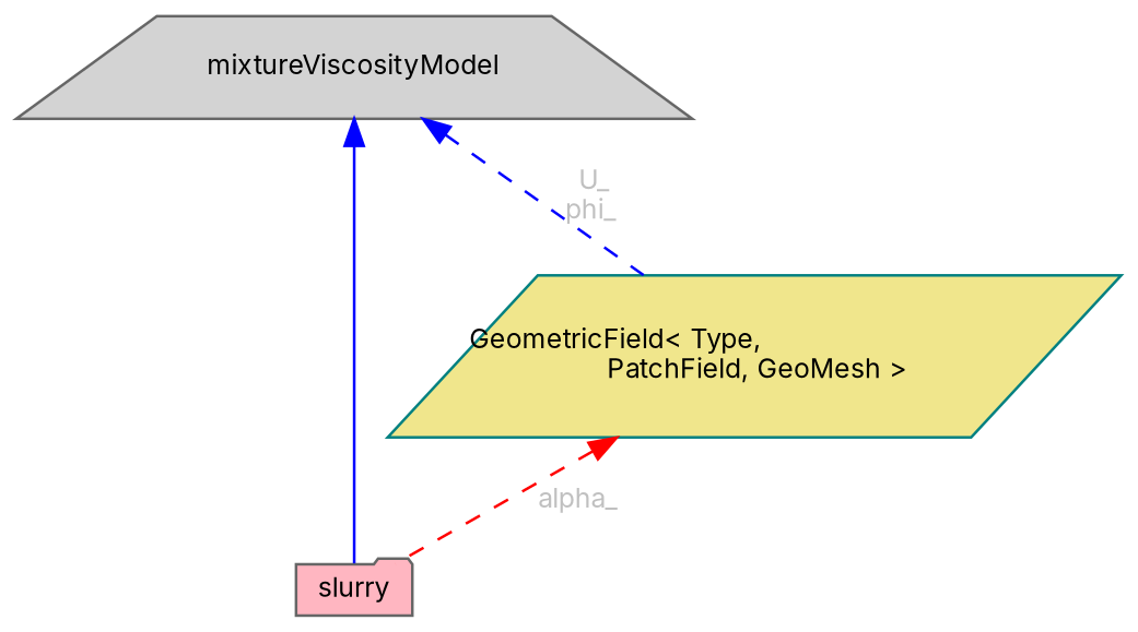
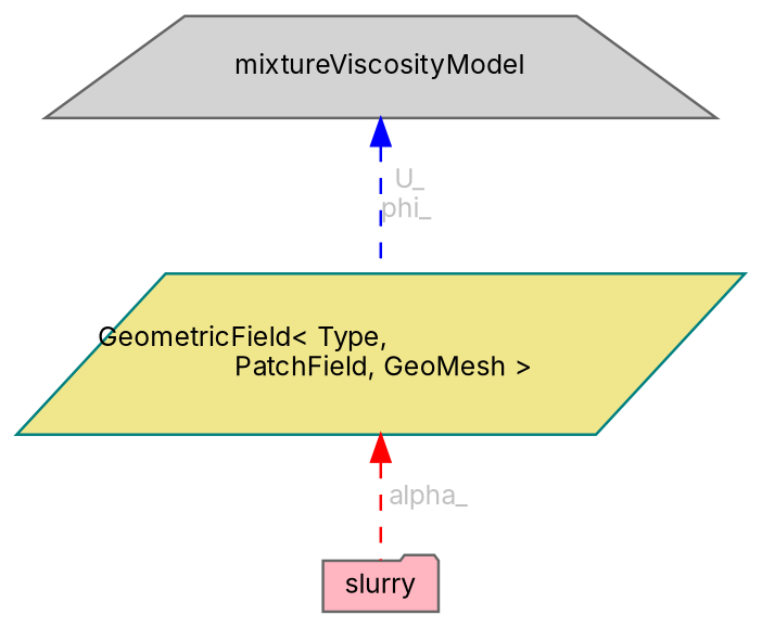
  digraph {
    fontname=Inter
    node [color=gray40 fontname=Inter fontsize=10 style=filled]
    edge [color=blue dir=back fontname=Inter fontsize=10 labelfontname=Helvetica labelfontsize=10 style=dashed fontcolor=grey]
    n1 [fillcolor=lightpink fontcolor=black height=0.2 label=slurry shape=folder width=0.4]
    n2 [fillcolor=lightgrey height=0.2 label=mixtureViscosityModel shape=trapezium width=0.4]
    n3 [color=teal fillcolor=khaki height=0.2 label="GeometricField\< Type,\l PatchField, GeoMesh \>" shape=parallelogram width=0.4]
-   n2 -> n1 [style=solid fontcolor=""]
    n2 -> n3 [label=" U_\nphi_"]
    n3 -> n1 [color=red label=" alpha_"]
  }
